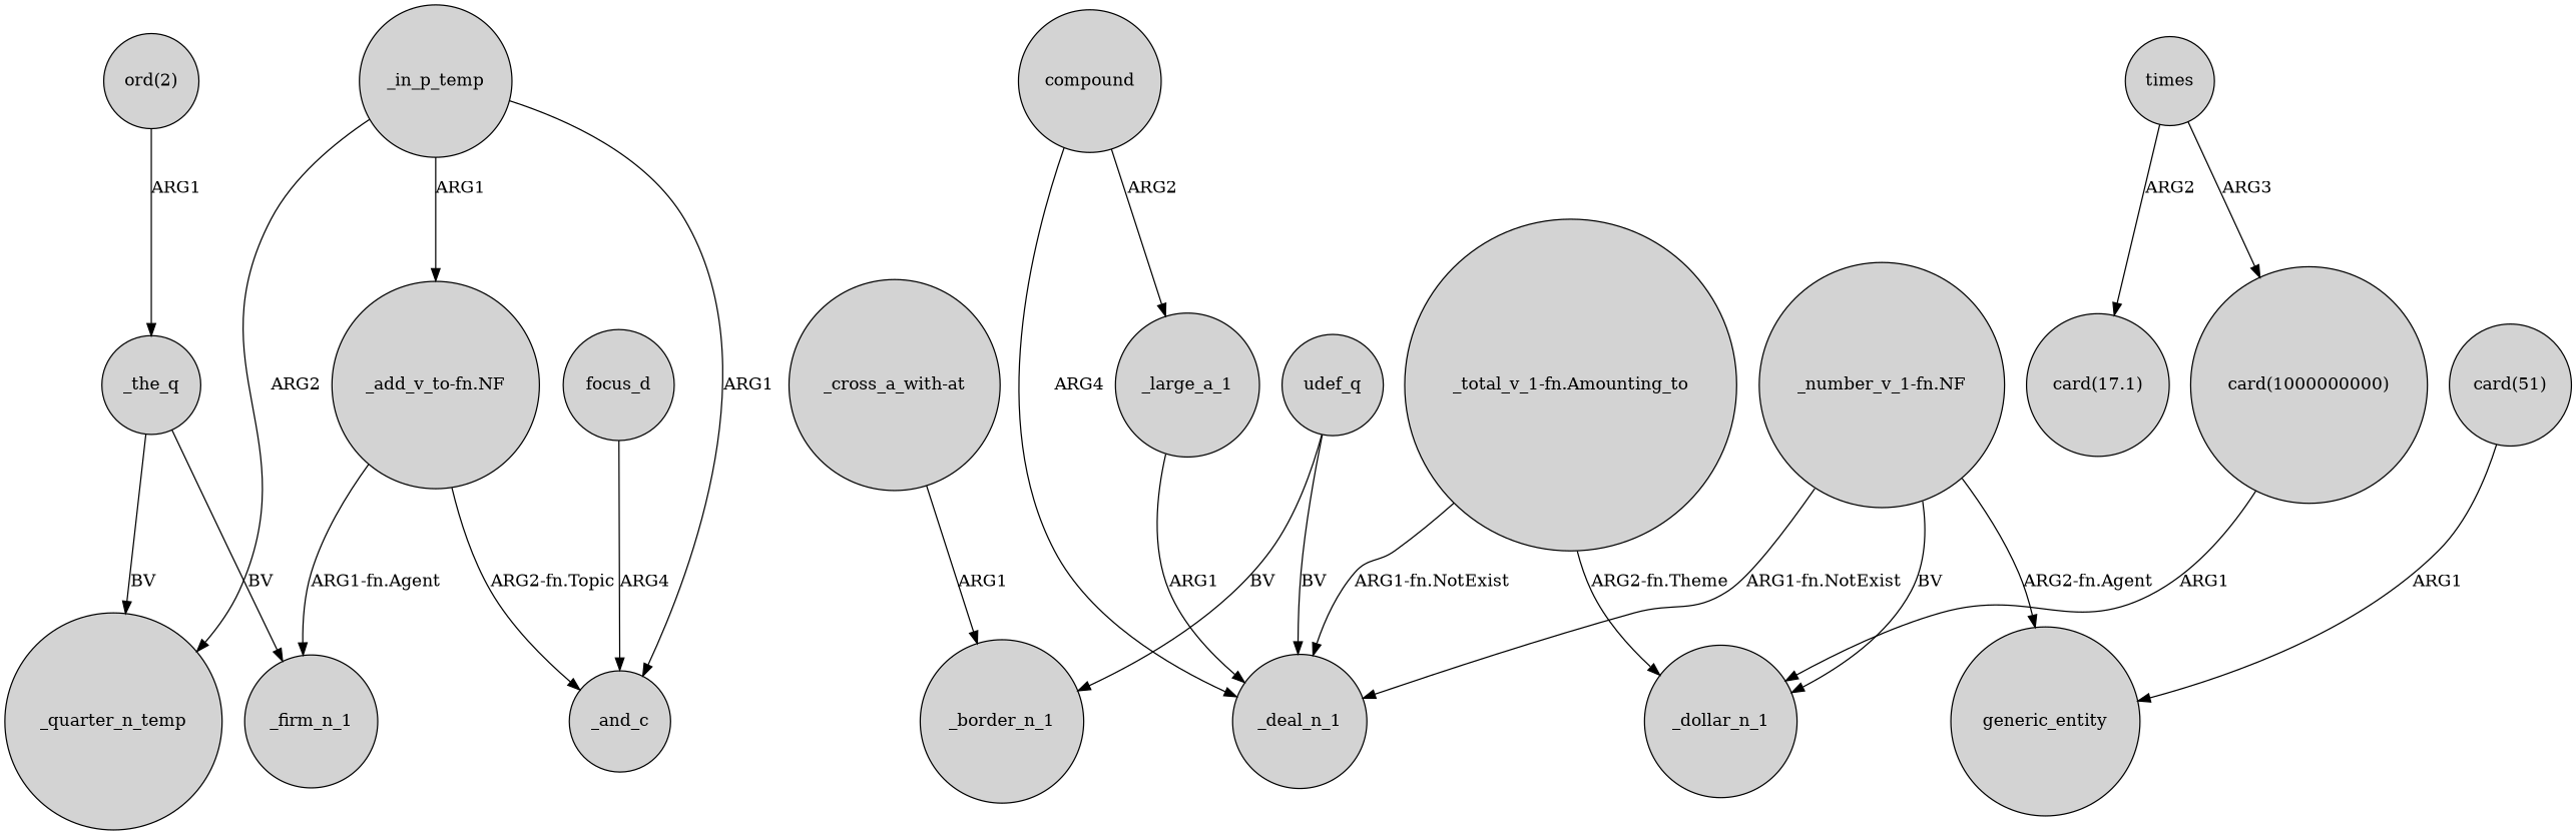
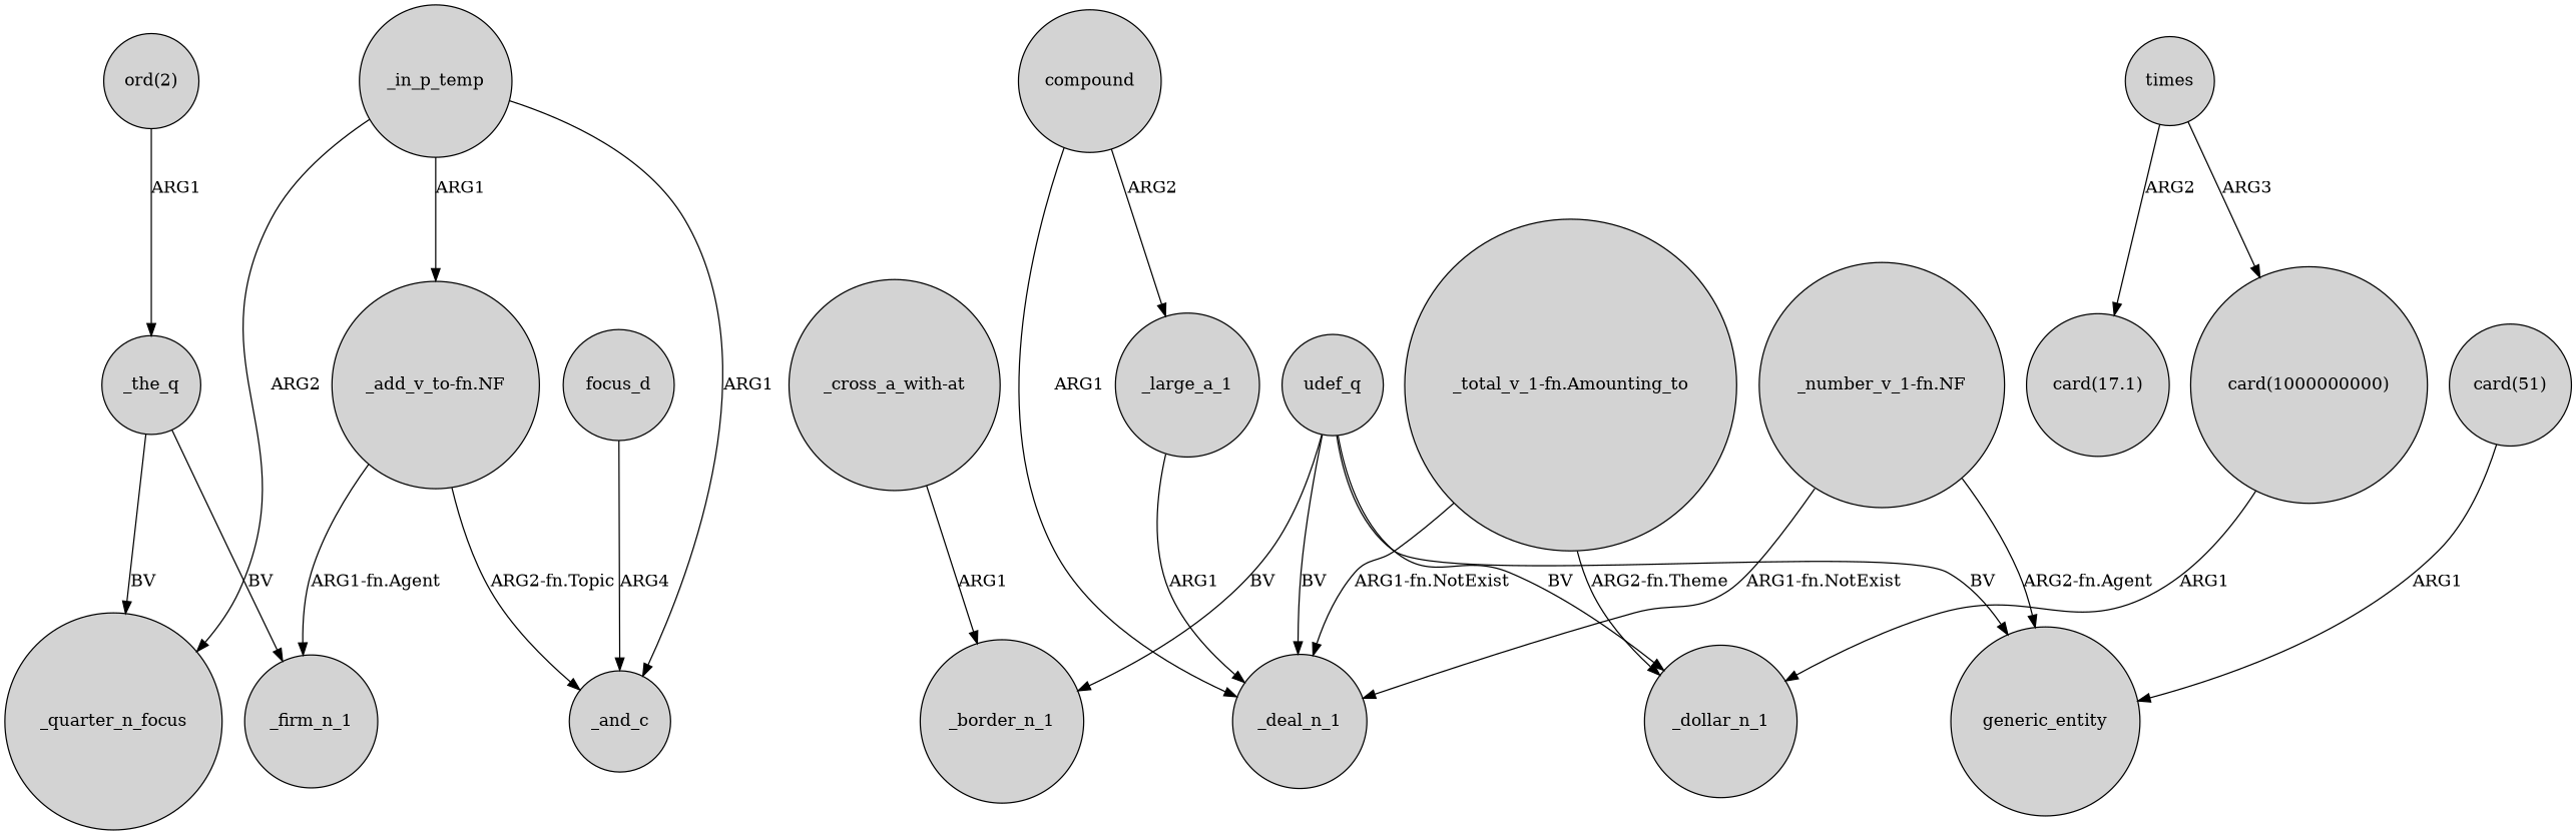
  digraph {
    node [shape=circle style=filled]
    "_add_v_to-fn.NF"
    _firm_n_1
    _and_c
    udef_q
    _border_n_1
    _deal_n_1
    generic_entity
    _dollar_n_1
    _large_a_1
    compound
    _in_p_temp
-   _quarter_n_temp
+   _quarter_n_temp [label=_quarter_n_focus]
    times
    "card(17.1)"
    "card(1000000000)"
    _the_q
    "ord(2)"
    focus_d
    "_cross_a_with-at"
    "_number_v_1-fn.NF"
    "_total_v_1-fn.Amounting_to"
    "card(51)"
    "_add_v_to-fn.NF" -> _firm_n_1 [label="ARG1-fn.Agent"]
    "_add_v_to-fn.NF" -> _and_c [label="ARG2-fn.Topic"]
    udef_q -> _border_n_1 [label=BV]
    udef_q -> _deal_n_1 [label=BV]
-   "_number_v_1-fn.NF" -> _dollar_n_1 [label=BV]
+   udef_q -> generic_entity [label=BV]
+   udef_q -> _dollar_n_1 [label=BV]
    _large_a_1 -> _deal_n_1 [label=ARG1]
-   compound -> _deal_n_1 [label=ARG4]
+   compound -> _deal_n_1 [label=ARG1]
    compound -> _large_a_1 [label=ARG2]
    _in_p_temp -> "_add_v_to-fn.NF" [label=ARG1]
    _in_p_temp -> _and_c [label=ARG1]
    _in_p_temp -> _quarter_n_temp [label=ARG2]
    times -> "card(17.1)" [label=ARG2]
    times -> "card(1000000000)" [label=ARG3]
    "card(1000000000)" -> _dollar_n_1 [label=ARG1]
    _the_q -> _firm_n_1 [label=BV]
    _the_q -> _quarter_n_temp [label=BV]
    "ord(2)" -> _the_q [label=ARG1]
    focus_d -> _and_c [label=ARG4]
    "_cross_a_with-at" -> _border_n_1 [label=ARG1]
    "_number_v_1-fn.NF" -> _deal_n_1 [label="ARG1-fn.NotExist"]
    "_number_v_1-fn.NF" -> generic_entity [label="ARG2-fn.Agent"]
    "_total_v_1-fn.Amounting_to" -> _deal_n_1 [label="ARG1-fn.NotExist"]
    "_total_v_1-fn.Amounting_to" -> _dollar_n_1 [label="ARG2-fn.Theme"]
    "card(51)" -> generic_entity [label=ARG1]
  }
